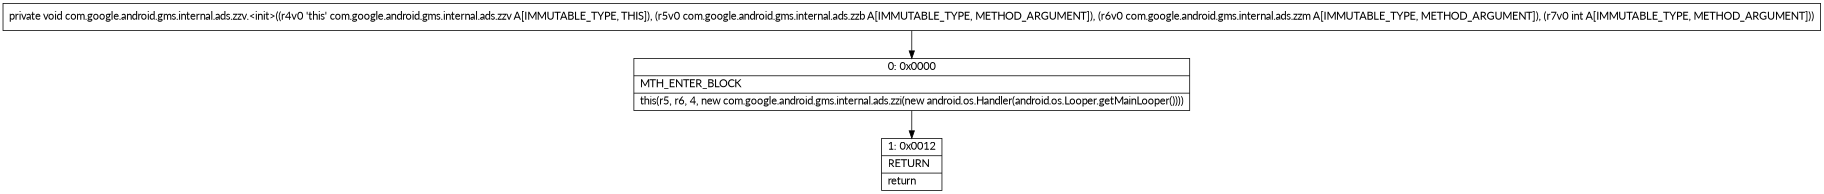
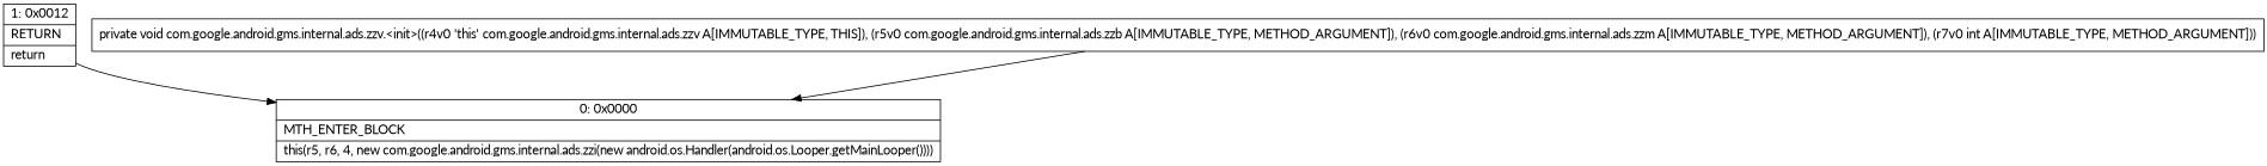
  digraph {
    fontname=Lato
    node [shape=record fontname=Lato]
    edge [fontname=Lato]
    n1 [label="{0\:\ 0x0000|MTH_ENTER_BLOCK\l|this(r5, r6, 4, new com.google.android.gms.internal.ads.zzi(new android.os.Handler(android.os.Looper.getMainLooper())))\l}"]
    n2 [label="{1\:\ 0x0012|RETURN\l|return\l}"]
    n3 [label="{private void com.google.android.gms.internal.ads.zzv.\<init\>((r4v0 'this' com.google.android.gms.internal.ads.zzv A[IMMUTABLE_TYPE, THIS]), (r5v0 com.google.android.gms.internal.ads.zzb A[IMMUTABLE_TYPE, METHOD_ARGUMENT]), (r6v0 com.google.android.gms.internal.ads.zzm A[IMMUTABLE_TYPE, METHOD_ARGUMENT]), (r7v0 int A[IMMUTABLE_TYPE, METHOD_ARGUMENT])) }"]
-   n1 -> n2
+   n2 -> n1
    n3 -> n1
  }
